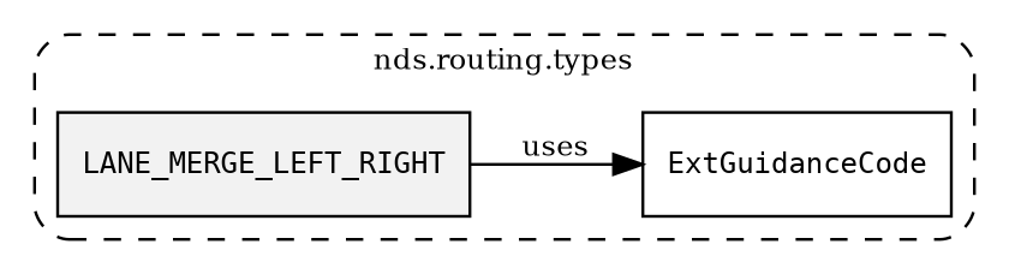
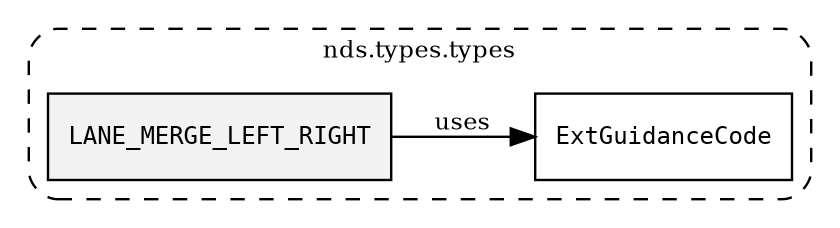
  digraph {
    fontsize=10
    rankdir=LR
    node [fontsize=10 shape=box]
    n1 [fillcolor="#0000000D" label=<<font face="monospace"><table align="center" border="0" cellspacing="0" cellpadding="0"><tr><td href="../../../content/packages/nds.routing.types.html#Constant-LANE_MERGE_LEFT_RIGHT" title="Constant defined in nds.routing.types">LANE_MERGE_LEFT_RIGHT</td></tr></table></font>> style=filled]
    n2 [label=<<font face="monospace"><table align="center" border="0" cellspacing="0" cellpadding="0"><tr><td href="../../../content/packages/nds.routing.types.html#Subtype-ExtGuidanceCode" title="Subtype defined in nds.routing.types">ExtGuidanceCode</td></tr></table></font>>]
    subgraph cluster_1 {
-     label="nds.routing.types"
+     label="nds.types.types"
      style="dashed, rounded"
      n1
      n2
    }
    n1 -> n2 [fontsize=10 label=uses]
  }
